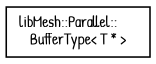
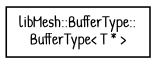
  digraph {
    rankdir=LR
    fontname="Patrick Hand"
-   n1 [color=black fillcolor=white fontname="Patrick Hand" fontsize=10 height=0.2 label="libMesh::Parallel::\lBufferType\< T * \>" shape=record style=filled width=0.4]
+   n1 [color=black fillcolor=white fontname="Patrick Hand" fontsize=10 height=0.2 label="libMesh::BufferType::\lBufferType\< T * \>" shape=record style=filled width=0.4]
  }
